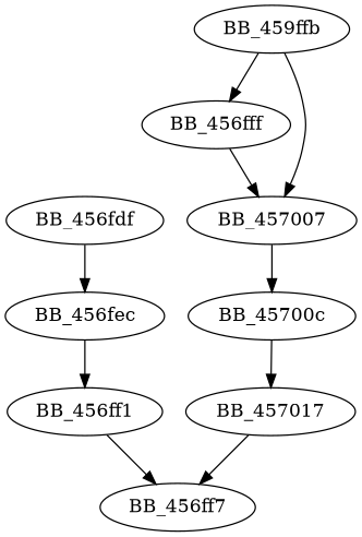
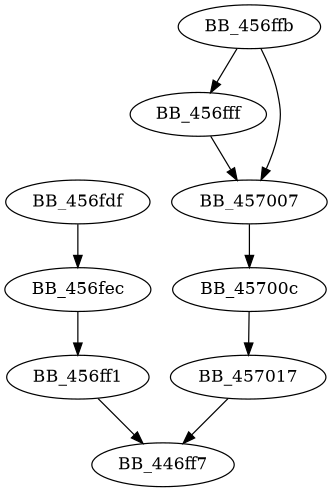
  digraph {
    BB_456fdf
    BB_456fec
    BB_456ff1
-   BB_456ffb [label=BB_459ffb]
+   BB_456ffb
    BB_456fff
    BB_457007
-   BB_456ff7
+   BB_456ff7 [label=BB_446ff7]
    BB_45700c
    BB_457017
    BB_456fdf -> BB_456fec
    BB_456fec -> BB_456ff1
    BB_456ff1 -> BB_456ff7
    BB_456ffb -> BB_456fff
    BB_456ffb -> BB_457007
    BB_456fff -> BB_457007
    BB_457007 -> BB_45700c
    BB_45700c -> BB_457017
    BB_457017 -> BB_456ff7
  }
